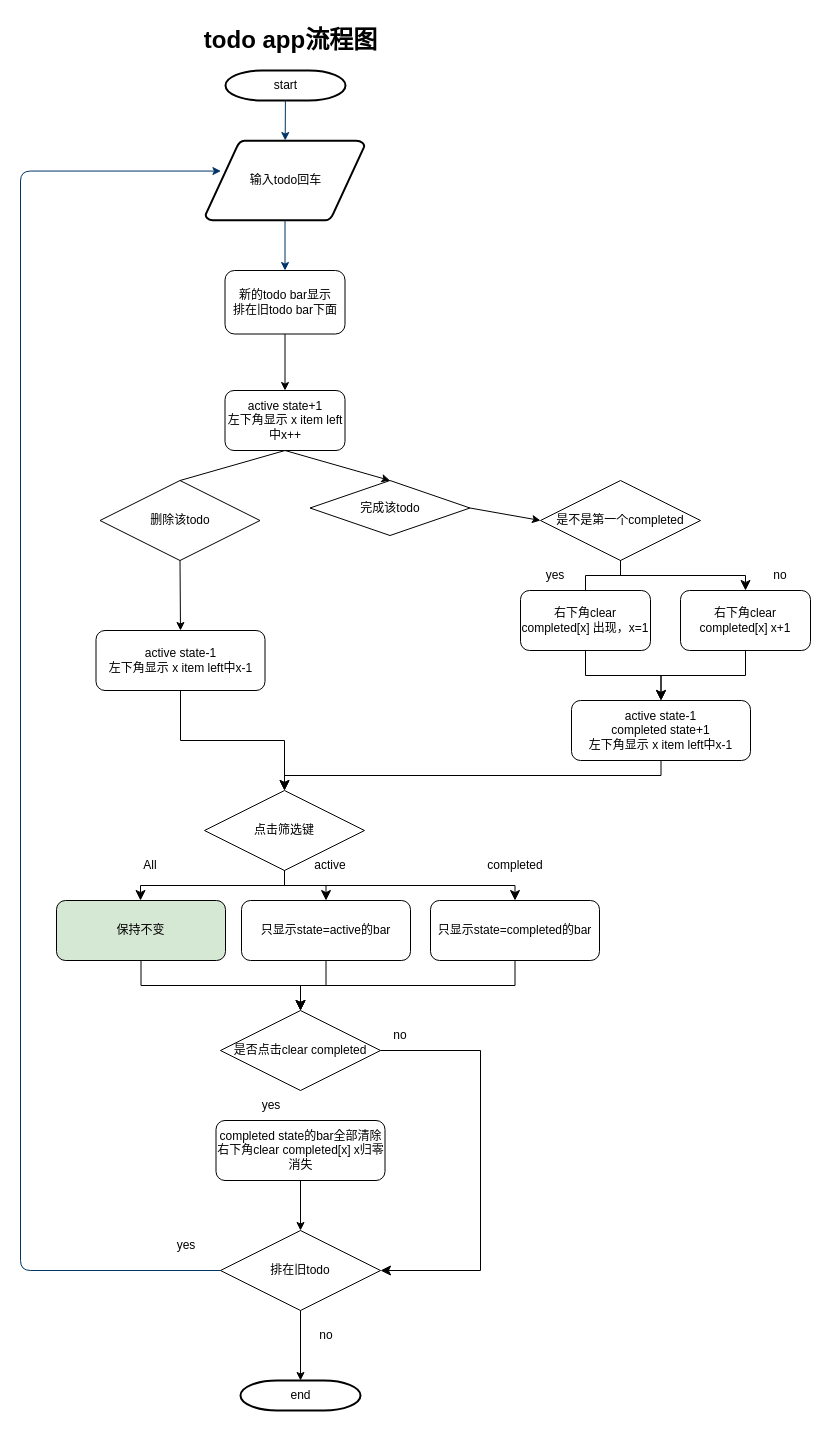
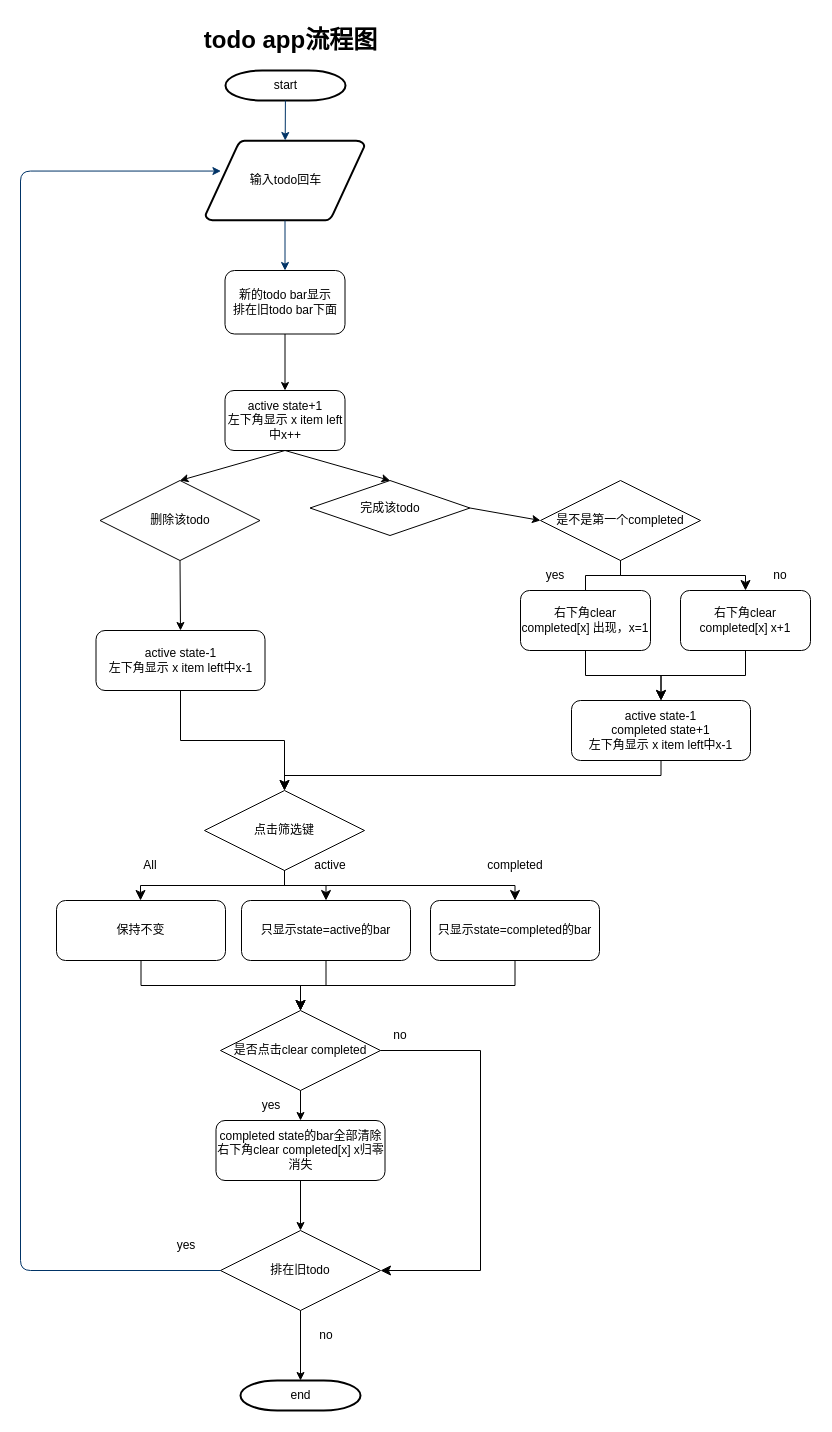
  <mxCell id="0" />
  <mxCell id="1" parent="0" />
  <mxCell id="2" value="start" style="shape=mxgraph.flowchart.terminator;strokeWidth=2;gradientColor=none;gradientDirection=north;fontStyle=0;html=1;" parent="1" vertex="1"><mxGeometry x="225" y="70" width="120" height="30" as="geometry" /></mxCell>
  <mxCell id="3" value="输入todo回车" style="shape=mxgraph.flowchart.data;strokeWidth=2;gradientColor=none;gradientDirection=north;fontStyle=0;html=1;" parent="1" vertex="1"><mxGeometry x="205" y="140" width="159" height="80" as="geometry" /></mxCell>
  <mxCell id="4" style="fontStyle=1;strokeColor=#003366;strokeWidth=1;html=1;" parent="1" source="2" target="3" edge="1"><mxGeometry relative="1" as="geometry" /></mxCell>
  <mxCell id="5" style="fontStyle=1;strokeColor=#003366;strokeWidth=1;html=1;entryX=0.5;entryY=0;entryDx=0;entryDy=0;" parent="1" source="3" target="14" edge="1"><mxGeometry relative="1" as="geometry"><mxPoint x="284.5" y="260" as="targetPoint" /></mxGeometry></mxCell>
  <mxCell id="6" value="end" style="shape=mxgraph.flowchart.terminator;strokeWidth=2;gradientColor=none;gradientDirection=north;fontStyle=0;html=1;" parent="1" vertex="1"><mxGeometry x="240" y="1380" width="120" height="30" as="geometry" /></mxCell>
  <mxCell id="7" value="" style="edgeStyle=elbowEdgeStyle;elbow=horizontal;exitX=0;exitY=0.5;entryX=0.097;entryY=0.382;entryPerimeter=0;fontStyle=1;strokeColor=#003366;strokeWidth=1;html=1;entryDx=0;entryDy=0;exitDx=0;exitDy=0;" parent="1" source="49" target="3" edge="1"><mxGeometry width="100" height="100" as="geometry"><mxPoint y="110" as="sourcePoint" x="-30" /><mxPoint x="220.105" y="300" as="targetPoint" /><Array as="points"><mxPoint x="20" y="660" /></Array></mxGeometry></mxCell>
  <mxCell id="8" value="active state+1&lt;br&gt;左下角显示 x item left中x++" style="rounded=1;whiteSpace=wrap;html=1;" parent="1" vertex="1"><mxGeometry x="224.5" y="390" width="120" height="60" as="geometry" /></mxCell>
  <mxCell id="9" value="删除该todo" style="rhombus;whiteSpace=wrap;html=1;" parent="1" vertex="1"><mxGeometry x="99.5" y="480" width="160" height="80" as="geometry" /></mxCell>
  <mxCell id="10" value="完成该todo" style="rhombus;whiteSpace=wrap;html=1;" parent="1" vertex="1"><mxGeometry x="309.5" y="480" width="160" height="55" as="geometry" /></mxCell>
  <mxCell id="11" value="" style="endArrow=classic;html=1;rounded=0;exitX=0.5;exitY=1;exitDx=0;exitDy=0;entryX=0.5;entryY=0;entryDx=0;entryDy=0;" parent="1" source="14" target="8" edge="1"><mxGeometry width="50" height="50" relative="1" as="geometry"><mxPoint x="283.118" y="340.345" as="sourcePoint" /><mxPoint x="519.5" y="480" as="targetPoint" /></mxGeometry></mxCell>
- <mxCell id="12" value="" style="endArrow=none;html=1;rounded=0;entryX=0.5;entryY=0;entryDx=0;entryDy=0;exitX=0.5;exitY=1;exitDx=0;exitDy=0;" parent="1" source="8" target="9" edge="1"><mxGeometry width="50" height="50" relative="1" as="geometry"><mxPoint x="269.5" y="460" as="sourcePoint" /><mxPoint x="293.5" y="400" as="targetPoint" /></mxGeometry></mxCell>
+ <mxCell id="12" value="" style="endArrow=classic;html=1;rounded=0;entryX=0.5;entryY=0;entryDx=0;entryDy=0;exitX=0.5;exitY=1;exitDx=0;exitDy=0;" parent="1" source="8" target="9" edge="1"><mxGeometry width="50" height="50" relative="1" as="geometry"><mxPoint x="269.5" y="460" as="sourcePoint" /><mxPoint x="293.5" y="400" as="targetPoint" /></mxGeometry></mxCell>
  <mxCell id="13" value="" style="endArrow=classic;html=1;rounded=0;entryX=0.5;entryY=0;entryDx=0;entryDy=0;exitX=0.5;exitY=1;exitDx=0;exitDy=0;" parent="1" source="8" target="10" edge="1"><mxGeometry width="50" height="50" relative="1" as="geometry"><mxPoint x="294.5" y="460" as="sourcePoint" /><mxPoint x="229.5" y="510" as="targetPoint" /></mxGeometry></mxCell>
  <mxCell id="14" value="新的todo bar显示&lt;br&gt;排在旧todo bar下面" style="rounded=1;whiteSpace=wrap;html=1;" parent="1" vertex="1"><mxGeometry x="224.5" y="270" width="120" height="63.5" as="geometry" /></mxCell>
  <mxCell id="15" value="" style="endArrow=classic;html=1;rounded=0;exitX=0.5;exitY=1;exitDx=0;exitDy=0;entryX=0.5;entryY=0;entryDx=0;entryDy=0;" parent="1" source="9" target="16" edge="1"><mxGeometry width="50" height="50" relative="1" as="geometry"><mxPoint x="180" y="570" as="sourcePoint" /><mxPoint x="180" y="626" as="targetPoint" /></mxGeometry></mxCell>
  <mxCell id="16" value="active state-1&lt;br&gt;左下角显示 x item left中x-1" style="rounded=1;whiteSpace=wrap;html=1;" parent="1" vertex="1"><mxGeometry x="95.5" y="630" width="169" height="60" as="geometry" /></mxCell>
  <mxCell id="17" value="active state-1&lt;br&gt;completed state+1&lt;br&gt;左下角显示 x item left中x-1" style="rounded=1;whiteSpace=wrap;html=1;" parent="1" vertex="1"><mxGeometry x="571" y="700" width="179" height="60" as="geometry" /></mxCell>
  <mxCell id="18" value="点击筛选键" style="rhombus;whiteSpace=wrap;html=1;" parent="1" vertex="1"><mxGeometry x="204" y="790" width="160" height="80" as="geometry" /></mxCell>
  <mxCell id="19" value="" style="edgeStyle=elbowEdgeStyle;elbow=vertical;endArrow=classic;html=1;curved=0;rounded=0;endSize=8;startSize=8;exitX=0.5;exitY=1;exitDx=0;exitDy=0;entryX=0.5;entryY=0;entryDx=0;entryDy=0;" parent="1" source="16" target="18" edge="1"><mxGeometry width="50" height="50" relative="1" as="geometry"><mxPoint x="470" y="800" as="sourcePoint" /><mxPoint x="520" y="750" as="targetPoint" /></mxGeometry></mxCell>
  <mxCell id="20" value="" style="edgeStyle=elbowEdgeStyle;elbow=vertical;endArrow=classic;html=1;curved=0;rounded=0;endSize=8;startSize=8;exitX=0.5;exitY=1;exitDx=0;exitDy=0;entryX=0.5;entryY=0;entryDx=0;entryDy=0;" parent="1" source="17" target="18" edge="1"><mxGeometry width="50" height="50" relative="1" as="geometry"><mxPoint x="190" y="700" as="sourcePoint" /><mxPoint x="295" y="780" as="targetPoint" /></mxGeometry></mxCell>
  <mxCell id="21" value="" style="edgeStyle=elbowEdgeStyle;elbow=vertical;endArrow=classic;html=1;curved=0;rounded=0;endSize=8;startSize=8;entryX=0.5;entryY=0;entryDx=0;entryDy=0;exitX=0.5;exitY=1;exitDx=0;exitDy=0;" parent="1" source="18" target="25" edge="1"><mxGeometry width="50" height="50" relative="1" as="geometry"><mxPoint x="290" y="860" as="sourcePoint" /><mxPoint x="472.25" y="900" as="targetPoint" /></mxGeometry></mxCell>
  <mxCell id="22" value="" style="edgeStyle=elbowEdgeStyle;elbow=vertical;endArrow=classic;html=1;curved=0;rounded=0;endSize=8;startSize=8;exitX=0.5;exitY=1;exitDx=0;exitDy=0;" parent="1" source="18" edge="1"><mxGeometry width="50" height="50" relative="1" as="geometry"><mxPoint x="295.5" y="860" as="sourcePoint" /><mxPoint x="140" y="900" as="targetPoint" /></mxGeometry></mxCell>
- <mxCell id="23" value="保持不变" style="rounded=1;whiteSpace=wrap;html=1;fillColor=#d5e8d4;" parent="1" vertex="1"><mxGeometry x="56" y="900" width="169" height="60" as="geometry" /></mxCell>
+ <mxCell id="23" value="保持不变" style="rounded=1;whiteSpace=wrap;html=1;" parent="1" vertex="1"><mxGeometry x="56" y="900" width="169" height="60" as="geometry" /></mxCell>
  <mxCell id="24" value="只显示state=active的bar" style="rounded=1;whiteSpace=wrap;html=1;" parent="1" vertex="1"><mxGeometry x="241" y="900" width="169" height="60" as="geometry" /></mxCell>
  <mxCell id="25" value="只显示state=completed的bar" style="rounded=1;whiteSpace=wrap;html=1;" parent="1" vertex="1"><mxGeometry x="430" y="900" width="169" height="60" as="geometry" /></mxCell>
  <mxCell id="26" value="" style="edgeStyle=elbowEdgeStyle;elbow=vertical;endArrow=classic;html=1;curved=0;rounded=0;endSize=8;startSize=8;entryX=0.5;entryY=0;entryDx=0;entryDy=0;exitX=0.5;exitY=1;exitDx=0;exitDy=0;" parent="1" source="18" target="24" edge="1"><mxGeometry width="50" height="50" relative="1" as="geometry"><mxPoint x="280" y="850" as="sourcePoint" /><mxPoint x="525" y="910" as="targetPoint" /></mxGeometry></mxCell>
  <mxCell id="27" value="All" style="text;html=1;strokeColor=none;fillColor=none;align=center;verticalAlign=middle;whiteSpace=wrap;rounded=0;" parent="1" vertex="1"><mxGeometry x="120" y="850" width="60" height="30" as="geometry" /></mxCell>
  <mxCell id="28" value="active" style="text;html=1;strokeColor=none;fillColor=none;align=center;verticalAlign=middle;whiteSpace=wrap;rounded=0;" parent="1" vertex="1"><mxGeometry x="300" y="850" width="60" height="30" as="geometry" /></mxCell>
  <mxCell id="29" value="completed" style="text;html=1;strokeColor=none;fillColor=none;align=center;verticalAlign=middle;whiteSpace=wrap;rounded=0;" parent="1" vertex="1"><mxGeometry x="484.5" y="850" width="60" height="30" as="geometry" /></mxCell>
  <mxCell id="30" value="是否点击clear completed" style="rhombus;whiteSpace=wrap;html=1;" parent="1" vertex="1"><mxGeometry x="220" y="1010" width="160" height="80" as="geometry" /></mxCell>
  <mxCell id="31" value="" style="edgeStyle=elbowEdgeStyle;elbow=vertical;endArrow=classic;html=1;curved=0;rounded=0;endSize=8;startSize=8;entryX=0.5;entryY=0;entryDx=0;entryDy=0;" parent="1" source="25" target="30" edge="1"><mxGeometry width="50" height="50" relative="1" as="geometry"><mxPoint x="865" y="1000" as="sourcePoint" /><mxPoint x="720" y="1050" as="targetPoint" /></mxGeometry></mxCell>
  <mxCell id="32" value="completed state的bar全部清除&lt;br&gt;右下角clear completed[x] x归零消失" style="rounded=1;whiteSpace=wrap;html=1;" parent="1" vertex="1"><mxGeometry x="215.5" y="1120" width="169" height="60" as="geometry" /></mxCell>
  <mxCell id="33" value="是不是第一个completed" style="rhombus;whiteSpace=wrap;html=1;" parent="1" vertex="1"><mxGeometry x="540" y="480" width="160" height="80" as="geometry" /></mxCell>
  <mxCell id="34" value="" style="endArrow=classic;html=1;rounded=0;exitX=1;exitY=0.5;exitDx=0;exitDy=0;entryX=0;entryY=0.5;entryDx=0;entryDy=0;" parent="1" source="10" target="33" edge="1"><mxGeometry width="50" height="50" relative="1" as="geometry"><mxPoint x="500" y="510" as="sourcePoint" /><mxPoint x="550" y="460" as="targetPoint" /></mxGeometry></mxCell>
  <mxCell id="35" value="右下角clear completed[x] x+1" style="rounded=1;whiteSpace=wrap;html=1;" parent="1" vertex="1"><mxGeometry x="680" y="590" width="130" height="60" as="geometry" /></mxCell>
  <mxCell id="36" value="右下角clear completed[x] 出现，x=1" style="rounded=1;whiteSpace=wrap;html=1;" parent="1" vertex="1"><mxGeometry x="520" y="590" width="130" height="60" as="geometry" /></mxCell>
  <mxCell id="37" value="" style="edgeStyle=elbowEdgeStyle;elbow=vertical;endArrow=none;html=1;curved=0;rounded=0;endSize=8;startSize=8;exitX=0.5;exitY=1;exitDx=0;exitDy=0;entryX=0.5;entryY=0;entryDx=0;entryDy=0;" parent="1" source="33" target="36" edge="1"><mxGeometry width="50" height="50" relative="1" as="geometry"><mxPoint x="500" y="610" as="sourcePoint" /><mxPoint x="550" y="560" as="targetPoint" /></mxGeometry></mxCell>
  <mxCell id="38" value="" style="edgeStyle=elbowEdgeStyle;elbow=vertical;endArrow=classic;html=1;curved=0;rounded=0;endSize=8;startSize=8;exitX=0.5;exitY=1;exitDx=0;exitDy=0;entryX=0.5;entryY=0;entryDx=0;entryDy=0;" parent="1" source="33" target="35" edge="1"><mxGeometry width="50" height="50" relative="1" as="geometry"><mxPoint x="630" y="570" as="sourcePoint" /><mxPoint x="595" y="600" as="targetPoint" /></mxGeometry></mxCell>
  <mxCell id="39" value="yes" style="text;html=1;strokeColor=none;fillColor=none;align=center;verticalAlign=middle;whiteSpace=wrap;rounded=0;" parent="1" vertex="1"><mxGeometry x="525" y="560" width="60" height="30" as="geometry" /></mxCell>
  <mxCell id="40" value="no" style="text;html=1;strokeColor=none;fillColor=none;align=center;verticalAlign=middle;whiteSpace=wrap;rounded=0;" parent="1" vertex="1"><mxGeometry x="750" y="560" width="60" height="30" as="geometry" /></mxCell>
  <mxCell id="41" value="" style="edgeStyle=elbowEdgeStyle;elbow=vertical;endArrow=classic;html=1;curved=0;rounded=0;endSize=8;startSize=8;exitX=0.5;exitY=1;exitDx=0;exitDy=0;entryX=0.5;entryY=0;entryDx=0;entryDy=0;" parent="1" source="36" target="17" edge="1"><mxGeometry width="50" height="50" relative="1" as="geometry"><mxPoint x="500" y="610" as="sourcePoint" /><mxPoint x="550" y="560" as="targetPoint" /></mxGeometry></mxCell>
  <mxCell id="42" value="" style="edgeStyle=elbowEdgeStyle;elbow=vertical;endArrow=classic;html=1;curved=0;rounded=0;endSize=8;startSize=8;exitX=0.5;exitY=1;exitDx=0;exitDy=0;entryX=0.5;entryY=0;entryDx=0;entryDy=0;" parent="1" source="35" target="17" edge="1"><mxGeometry width="50" height="50" relative="1" as="geometry"><mxPoint x="595" y="660" as="sourcePoint" /><mxPoint x="671" y="720" as="targetPoint" /></mxGeometry></mxCell>
  <mxCell id="43" value="" style="edgeStyle=elbowEdgeStyle;elbow=vertical;endArrow=classic;html=1;curved=0;rounded=0;endSize=8;startSize=8;exitX=0.5;exitY=1;exitDx=0;exitDy=0;" parent="1" source="24" edge="1"><mxGeometry width="50" height="50" relative="1" as="geometry"><mxPoint x="525" y="970" as="sourcePoint" /><mxPoint x="300" y="1010" as="targetPoint" /></mxGeometry></mxCell>
  <mxCell id="44" value="" style="edgeStyle=elbowEdgeStyle;elbow=vertical;endArrow=classic;html=1;curved=0;rounded=0;endSize=8;startSize=8;exitX=0.5;exitY=1;exitDx=0;exitDy=0;entryX=0.5;entryY=0;entryDx=0;entryDy=0;" parent="1" source="23" target="30" edge="1"><mxGeometry width="50" height="50" relative="1" as="geometry"><mxPoint x="336" y="970" as="sourcePoint" /><mxPoint x="310" y="1020" as="targetPoint" /></mxGeometry></mxCell>
+ <mxCell id="45" value="" style="endArrow=classic;html=1;rounded=0;exitX=0.5;exitY=1;exitDx=0;exitDy=0;" parent="1" source="30" target="32" edge="1"><mxGeometry width="50" height="50" relative="1" as="geometry"><mxPoint x="500" y="1010" as="sourcePoint" /><mxPoint x="550" y="960" as="targetPoint" /></mxGeometry></mxCell>
  <mxCell id="46" value="yes" style="text;html=1;strokeColor=none;fillColor=none;align=center;verticalAlign=middle;whiteSpace=wrap;rounded=0;" parent="1" vertex="1"><mxGeometry x="241" y="1090" width="60" height="30" as="geometry" /></mxCell>
  <mxCell id="47" value="" style="edgeStyle=segmentEdgeStyle;endArrow=classic;html=1;curved=0;rounded=0;endSize=8;startSize=8;exitX=1;exitY=0.5;exitDx=0;exitDy=0;" parent="1" source="30" target="49" edge="1"><mxGeometry width="50" height="50" relative="1" as="geometry"><mxPoint x="500" y="1010" as="sourcePoint" /><mxPoint x="520" y="1270" as="targetPoint" /><Array as="points"><mxPoint x="480" y="1050" /><mxPoint x="480" y="1270" /></Array></mxGeometry></mxCell>
  <mxCell id="48" value="no" style="text;html=1;strokeColor=none;fillColor=none;align=center;verticalAlign=middle;whiteSpace=wrap;rounded=0;" parent="1" vertex="1"><mxGeometry x="370" y="1020" width="60" height="30" as="geometry" /></mxCell>
  <mxCell id="49" value="排在旧todo" style="rhombus;whiteSpace=wrap;html=1;" parent="1" vertex="1"><mxGeometry x="220" y="1230" width="160" height="80" as="geometry" /></mxCell>
  <mxCell id="50" value="yes" style="text;html=1;strokeColor=none;fillColor=none;align=center;verticalAlign=middle;whiteSpace=wrap;rounded=0;" parent="1" vertex="1"><mxGeometry x="155.5" y="1230" width="60" height="30" as="geometry" /></mxCell>
  <mxCell id="51" value="no" style="text;html=1;strokeColor=none;fillColor=none;align=center;verticalAlign=middle;whiteSpace=wrap;rounded=0;" parent="1" vertex="1"><mxGeometry x="295.5" y="1320" width="60" height="30" as="geometry" /></mxCell>
  <mxCell id="52" value="" style="endArrow=classic;html=1;rounded=0;exitX=0.5;exitY=1;exitDx=0;exitDy=0;entryX=0.5;entryY=0;entryDx=0;entryDy=0;entryPerimeter=0;" parent="1" source="49" target="6" edge="1"><mxGeometry width="50" height="50" relative="1" as="geometry"><mxPoint x="500" y="1210" as="sourcePoint" /><mxPoint x="550" y="1160" as="targetPoint" /></mxGeometry></mxCell>
  <mxCell id="53" value="" style="endArrow=classic;html=1;rounded=0;exitX=0.5;exitY=1;exitDx=0;exitDy=0;entryX=0.5;entryY=0;entryDx=0;entryDy=0;" parent="1" source="32" target="49" edge="1"><mxGeometry width="50" height="50" relative="1" as="geometry"><mxPoint x="306" y="1320" as="sourcePoint" /><mxPoint x="306" y="1390" as="targetPoint" /></mxGeometry></mxCell>
  <mxCell id="54" value="todo app流程图" style="text;strokeColor=none;fillColor=none;html=1;fontSize=24;fontStyle=1;verticalAlign=middle;align=center;" parent="1" vertex="1"><mxGeometry x="240" y="20" width="100" height="40" as="geometry" /></mxCell>
